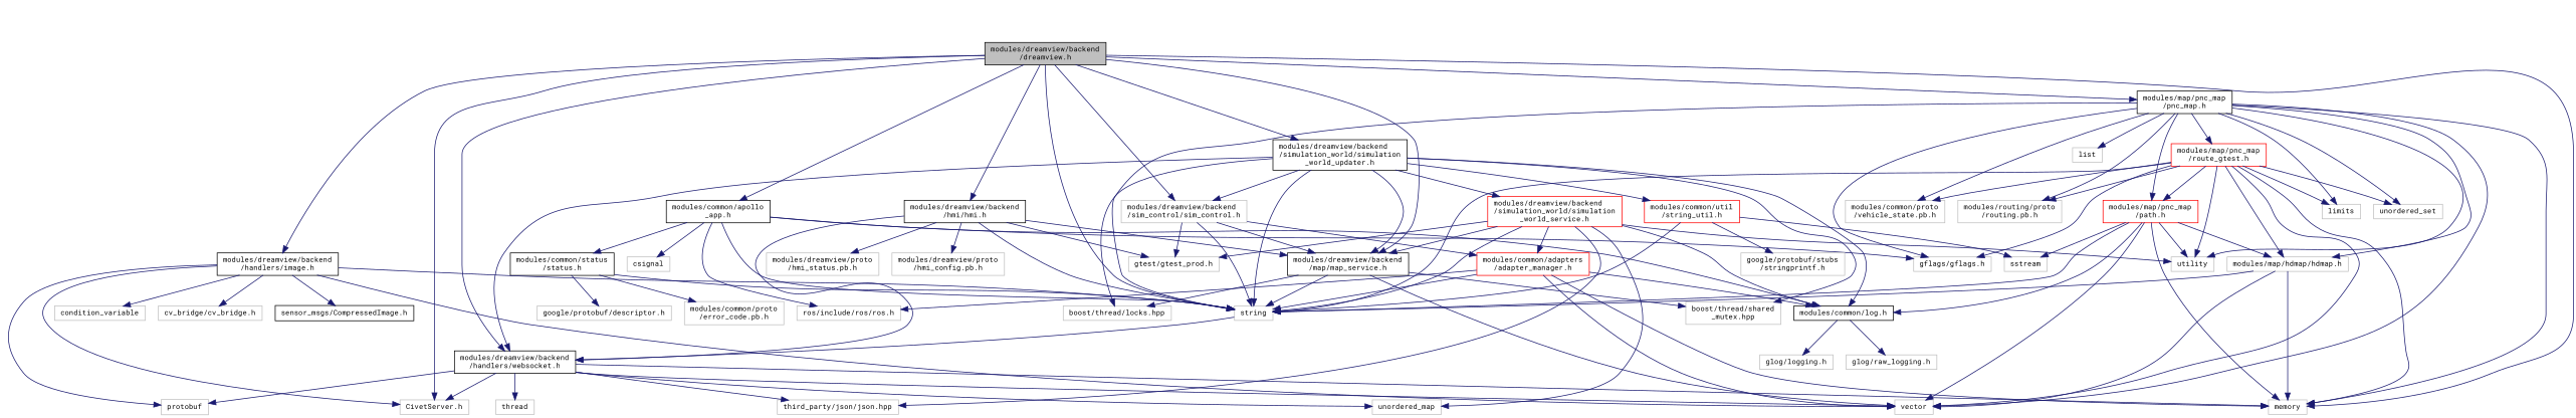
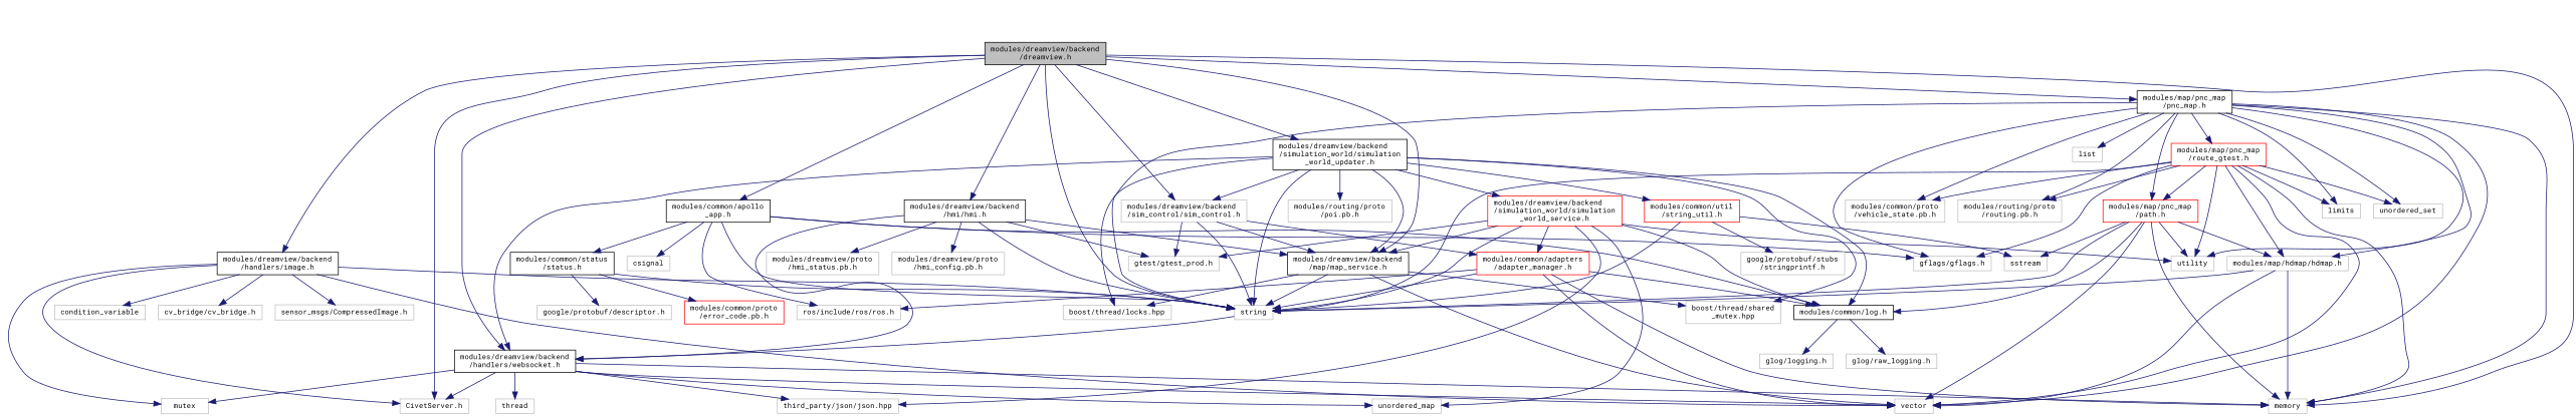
  digraph {
    fontname="Roboto Mono"
    node [color=grey75 fillcolor=white fontname="Roboto Mono" fontsize=10 shape=record style=filled]
    edge [color=midnightblue fontname="Roboto Mono" fontsize=10 labelfontname=Helvetica labelfontsize=10 style=solid]
    n1 [color=black fillcolor=grey75 fontcolor=black height=0.2 label="modules/dreamview/backend\l/dreamview.h" width=0.4]
    n2 [height=0.2 label=memory width=0.4]
    n3 [height=0.2 label=string width=0.4]
    n4 [height=0.2 label="CivetServer.h" width=0.4]
    n5 [color=black height=0.2 label="modules/common/apollo\l_app.h" width=0.4]
    n6 [color=black height=0.2 label="modules/dreamview/backend\l/map/map_service.h" width=0.4]
    n7 [color=black height=0.2 label="modules/dreamview/backend\l/simulation_world/simulation\l_world_updater.h" width=0.4]
    n8 [color=black height=0.2 label="modules/dreamview/backend\l/handlers/websocket.h" width=0.4]
    n9 [height=0.2 label="modules/dreamview/backend\l/sim_control/sim_control.h" width=0.4]
    n10 [color=black height=0.2 label="modules/dreamview/backend\l/handlers/image.h" width=0.4]
    n11 [color=black height=0.2 label="modules/dreamview/backend\l/hmi/hmi.h" width=0.4]
    n12 [color=black height=0.2 label="modules/map/pnc_map\l/pnc_map.h" width=0.4]
    n13 [height=0.2 label=csignal width=0.4]
    n14 [height=0.2 label="gflags/gflags.h" width=0.4]
    n15 [color=black height=0.2 label="modules/common/log.h" width=0.4]
    n16 [color=black height=0.2 label="modules/common/status\l/status.h" width=0.4]
    n17 [height=0.2 label="ros/include/ros/ros.h" width=0.4]
    n18 [height=0.2 label=vector width=0.4]
    n19 [height=0.2 label="boost/thread/locks.hpp" width=0.4]
    n20 [height=0.2 label="boost/thread/shared\l_mutex.hpp" width=0.4]
    n21 [color=red height=0.2 label="modules/common/util\l/string_util.h" width=0.4]
    n22 [color=red height=0.2 label="modules/dreamview/backend\l/simulation_world/simulation\l_world_service.h" width=0.4]
+   n23 [height=0.2 label="modules/routing/proto\l/poi.pb.h" width=0.4]
    n24 [height=0.2 label="third_party/json/json.hpp" width=0.4]
-   n25 [height=0.2 label=protobuf width=0.4]
+   n25 [height=0.2 label=mutex width=0.4]
    n26 [height=0.2 label=thread width=0.4]
    n27 [height=0.2 label=unordered_map width=0.4]
    n28 [height=0.2 label="gtest/gtest_prod.h" width=0.4]
    n29 [color=red height=0.2 label="modules/common/adapters\l/adapter_manager.h" width=0.4]
    n30 [height=0.2 label=condition_variable width=0.4]
    n31 [height=0.2 label="cv_bridge/cv_bridge.h" width=0.4]
-   n32 [color=black height=0.2 label="sensor_msgs/CompressedImage.h" width=0.4]
+   n32 [height=0.2 label="sensor_msgs/CompressedImage.h" width=0.4]
    n33 [height=0.2 label="modules/dreamview/proto\l/hmi_config.pb.h" width=0.4]
    n34 [height=0.2 label="modules/dreamview/proto\l/hmi_status.pb.h" width=0.4]
    n35 [height=0.2 label="glog/logging.h" width=0.4]
    n36 [height=0.2 label="glog/raw_logging.h" width=0.4]
    n37 [height=0.2 label="google/protobuf/descriptor.h" width=0.4]
-   n38 [height=0.2 label="modules/common/proto\l/error_code.pb.h" width=0.4]
+   n38 [color=red height=0.2 label="modules/common/proto\l/error_code.pb.h" width=0.4]
    n39 [height=0.2 label=limits width=0.4]
    n40 [height=0.2 label=list width=0.4]
    n41 [height=0.2 label=unordered_set width=0.4]
    n42 [height=0.2 label=utility width=0.4]
    n43 [height=0.2 label="modules/common/proto\l/vehicle_state.pb.h" width=0.4]
    n44 [height=0.2 label="modules/routing/proto\l/routing.pb.h" width=0.4]
    n45 [height=0.2 label="modules/map/hdmap/hdmap.h" width=0.4]
    n46 [color=red height=0.2 label="modules/map/pnc_map\l/path.h" width=0.4]
    n47 [color=red height=0.2 label="modules/map/pnc_map\l/route_gtest.h" width=0.4]
    n48 [height=0.2 label=sstream width=0.4]
    n49 [height=0.2 label="google/protobuf/stubs\l/stringprintf.h" width=0.4]
    n1 -> n2
    n1 -> n3
    n1 -> n4
    n1 -> n5
    n1 -> n6
    n1 -> n7
    n1 -> n8
    n1 -> n9
    n1 -> n10
    n1 -> n11
    n1 -> n12
    n3 -> n8
    n5 -> n3
    n5 -> n13
    n5 -> n14
    n5 -> n15
    n5 -> n16
    n5 -> n17
    n6 -> n3
    n6 -> n18
    n6 -> n19
    n6 -> n20
    n7 -> n3
    n7 -> n6
    n7 -> n8
    n7 -> n9
    n7 -> n15
    n7 -> n19
    n7 -> n20
    n7 -> n21
    n7 -> n22
+   n7 -> n23
    n8 -> n2
    n8 -> n4
    n8 -> n18
    n8 -> n24
    n8 -> n25
    n8 -> n26
    n8 -> n27
    n9 -> n3
    n9 -> n6
    n9 -> n28
    n9 -> n29
    n10 -> n3
    n10 -> n4
    n10 -> n18
    n10 -> n25
    n10 -> n30
    n10 -> n31
    n10 -> n32
    n11 -> n3
    n11 -> n6
    n11 -> n8
    n11 -> n28
    n11 -> n33
    n11 -> n34
    n12 -> n2
    n12 -> n3
    n12 -> n14
    n12 -> n18
    n12 -> n39
    n12 -> n40
    n12 -> n41
    n12 -> n42
    n12 -> n43
    n12 -> n44
    n12 -> n45
    n12 -> n46
    n12 -> n47
    n15 -> n35
    n15 -> n36
    n16 -> n3
    n16 -> n37
    n16 -> n38
    n21 -> n3
    n21 -> n48
    n21 -> n49
    n22 -> n3
    n22 -> n6
    n22 -> n15
    n22 -> n24
    n22 -> n27
    n22 -> n28
    n22 -> n29
    n22 -> n42
    n29 -> n2
    n29 -> n3
    n29 -> n15
    n29 -> n17
    n29 -> n18
    n45 -> n2
    n45 -> n3
    n45 -> n18
    n46 -> n2
    n46 -> n3
    n46 -> n15
    n46 -> n18
    n46 -> n42
    n46 -> n45
    n46 -> n48
    n47 -> n2
    n47 -> n3
    n47 -> n14
    n47 -> n18
    n47 -> n39
    n47 -> n41
    n47 -> n42
    n47 -> n43
    n47 -> n44
    n47 -> n45
    n47 -> n46
  }
